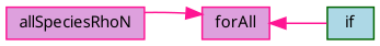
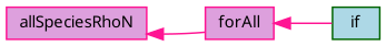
  digraph {
    fontname="Noto Sans"
    rankdir=LR
    node [color=deeppink fillcolor=plum fontname="Noto Sans" fontsize=10 shape=record style=filled]
    edge [color=deeppink dir=back fontname="Noto Sans" fontsize=10 labelfontname=FreeSans labelfontsize=10 style=solid]
    n1 [fontcolor=black height=0.2 label=allSpeciesRhoN width=0.4]
    n2 [height=0.2 label=forAll width=0.4]
    n3 [color=darkgreen fillcolor=lightblue height=0.2 label=if width=0.4]
-   n2 -> n1
+   n1 -> n2
    n2 -> n3
  }
